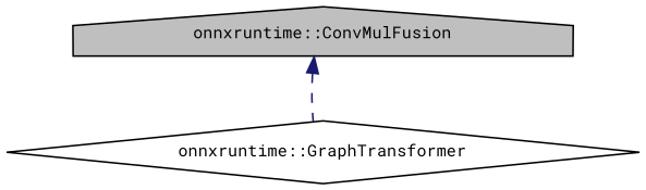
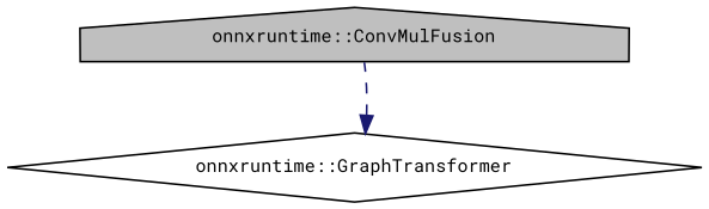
  digraph {
    fontname="Roboto Mono"
    node [color=black fontname="Roboto Mono" fontsize=10 style=filled]
    n1 [fillcolor=grey75 fontcolor=black height=0.2 label="onnxruntime::ConvMulFusion" shape=house width=0.4]
    n2 [fillcolor=white height=0.2 label="onnxruntime::GraphTransformer" shape=diamond width=0.4]
-   n1 -> n2 [color=midnightblue dir=back fontname="Roboto Mono" fontsize=10 labelfontname=Helvetica labelfontsize=10 style=dashed]
+   n2 -> n1 [color=midnightblue dir=back fontname="Roboto Mono" fontsize=10 labelfontname=Helvetica labelfontsize=10 style=dashed]
  }
